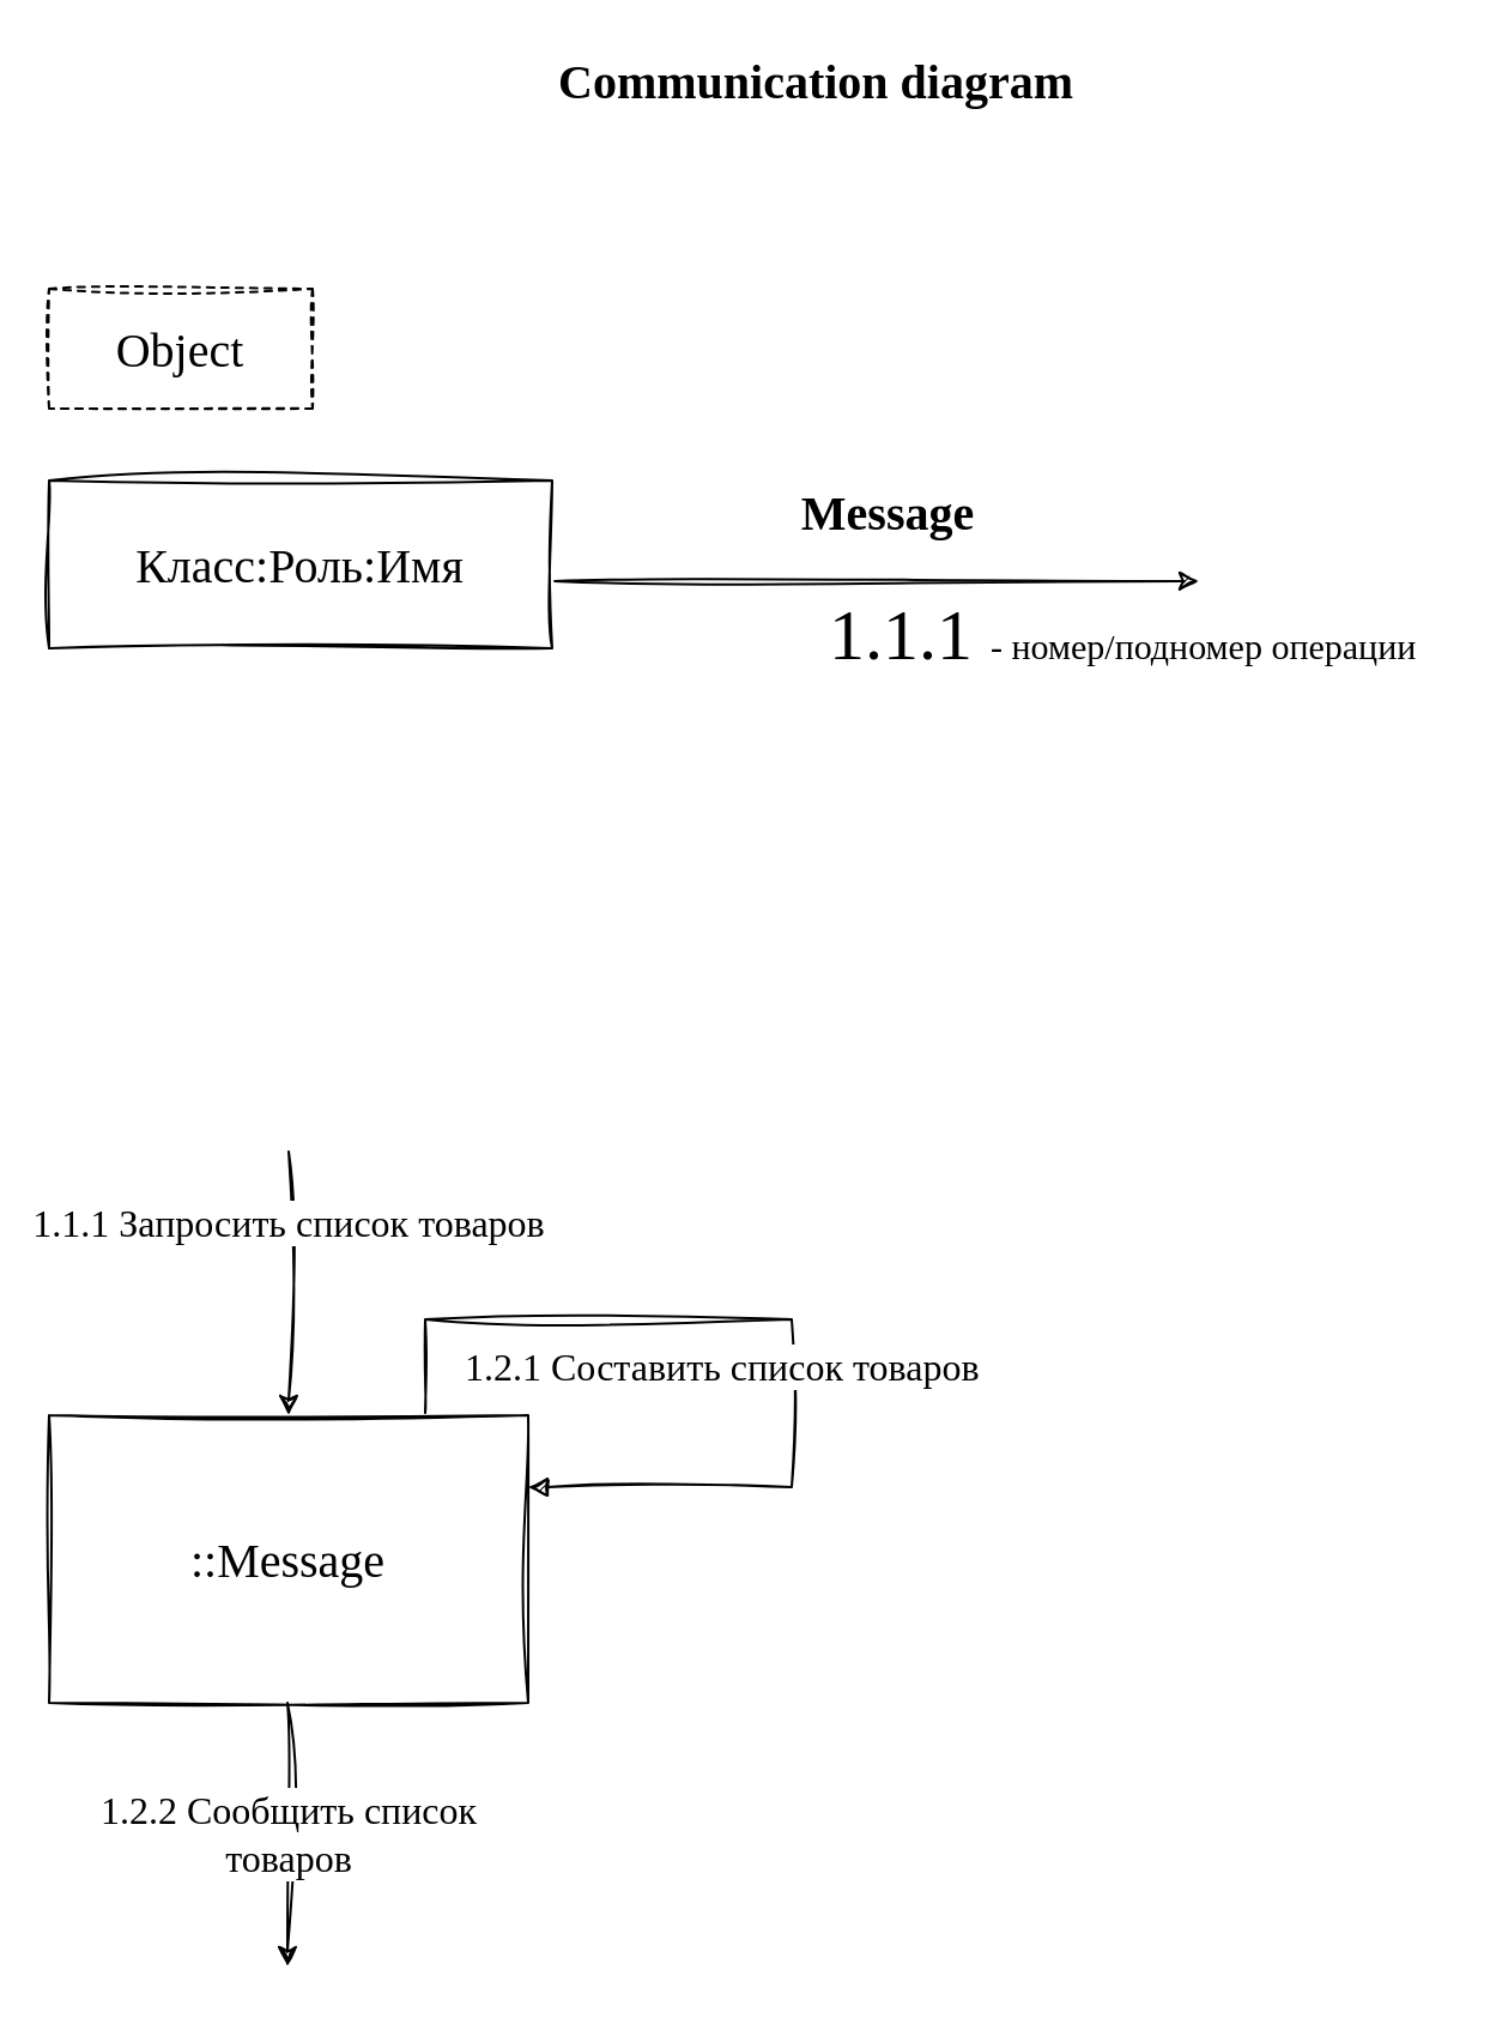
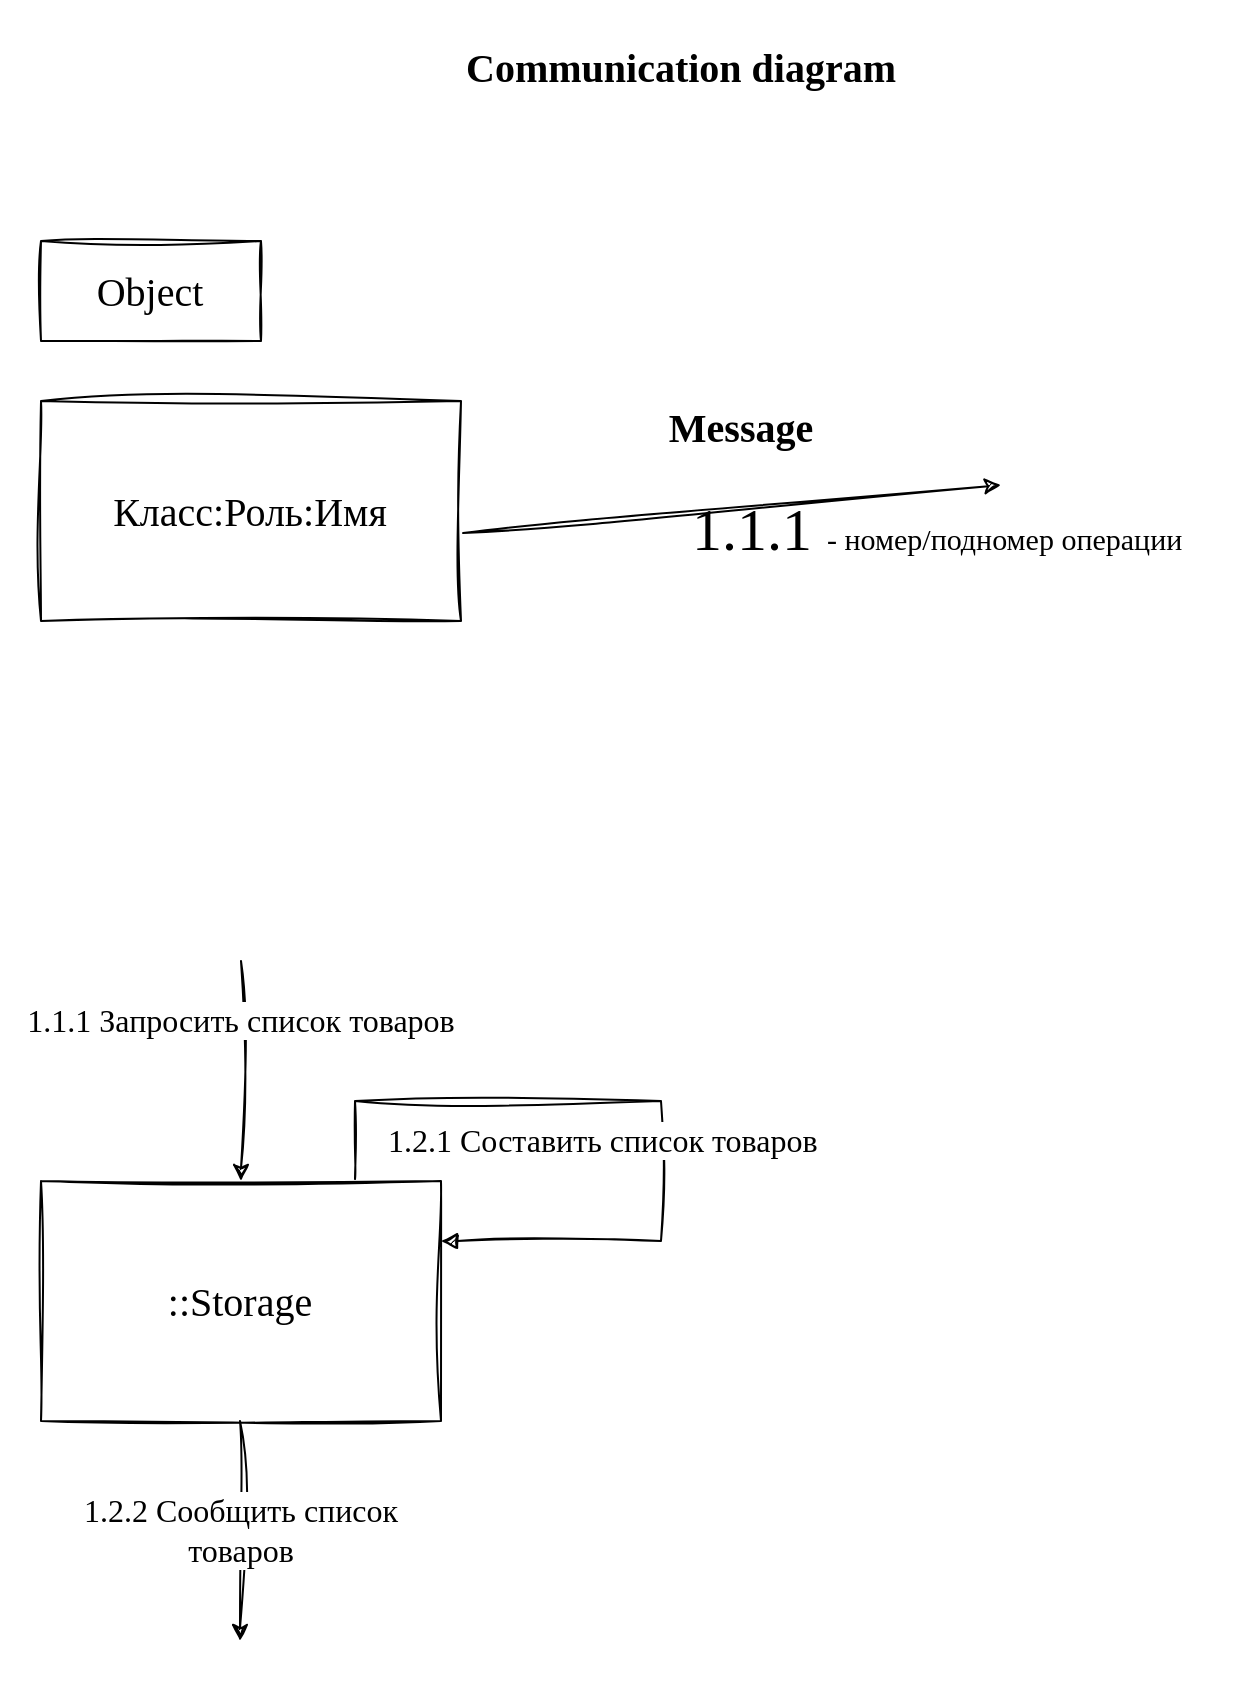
  <mxCell id="0" />
  <mxCell id="1" parent="0" />
- <mxCell id="2" value="Класс:Роль:Имя" style="html=1;whiteSpace=wrap;sketch=1;hachureGap=4;jiggle=2;curveFitting=1;fontFamily=Architects Daughter;fontSource=https%3A%2F%2Ffonts.googleapis.com%2Fcss%3Ffamily%3DArchitects%2BDaughter;fontSize=20;" vertex="1" parent="1"><mxGeometry x="20" y="200" width="210" height="70" as="geometry" /></mxCell>
+ <mxCell id="2" value="Класс:Роль:Имя" style="html=1;whiteSpace=wrap;sketch=1;hachureGap=4;jiggle=2;curveFitting=1;fontFamily=Architects Daughter;fontSource=https%3A%2F%2Ffonts.googleapis.com%2Fcss%3Ffamily%3DArchitects%2BDaughter;fontSize=20;" vertex="1" parent="1"><mxGeometry x="20" y="200" width="210" height="110" as="geometry" /></mxCell>
  <mxCell id="3" value="Communication diagram" style="text;align=center;fontStyle=1;verticalAlign=middle;spacingLeft=3;spacingRight=3;strokeColor=none;rotatable=0;points=[[0,0.5],[1,0.5]];portConstraint=eastwest;html=1;fontSize=20;fontFamily=Architects Daughter;" vertex="1" parent="1"><mxGeometry x="300" y="20" width="80" height="26" as="geometry" /></mxCell>
- <mxCell id="4" value="Object" style="html=1;whiteSpace=wrap;sketch=1;hachureGap=4;jiggle=2;curveFitting=1;fontFamily=Architects Daughter;fontSource=https%3A%2F%2Ffonts.googleapis.com%2Fcss%3Ffamily%3DArchitects%2BDaughter;fontSize=20;dashed=1;" vertex="1" parent="1"><mxGeometry x="20" y="120" width="110" height="50" as="geometry" /></mxCell>
+ <mxCell id="4" value="Object" style="html=1;whiteSpace=wrap;sketch=1;hachureGap=4;jiggle=2;curveFitting=1;fontFamily=Architects Daughter;fontSource=https%3A%2F%2Ffonts.googleapis.com%2Fcss%3Ffamily%3DArchitects%2BDaughter;fontSize=20;" vertex="1" parent="1"><mxGeometry x="20" y="120" width="110" height="50" as="geometry" /></mxCell>
  <mxCell id="5" value="" style="endArrow=classic;html=1;rounded=0;sketch=1;hachureGap=4;jiggle=2;curveFitting=1;fontFamily=Architects Daughter;fontSource=https%3A%2F%2Ffonts.googleapis.com%2Fcss%3Ffamily%3DArchitects%2BDaughter;fontSize=16;exitX=1.005;exitY=0.6;exitDx=0;exitDy=0;exitPerimeter=0;" edge="1" parent="1" source="2"><mxGeometry width="50" height="50" relative="1" as="geometry"><mxPoint x="330" y="420" as="sourcePoint" /><mxPoint x="500" y="242" as="targetPoint" /></mxGeometry></mxCell>
  <mxCell id="6" value="&lt;font style=&quot;&quot;&gt;&lt;font style=&quot;font-size: 30px;&quot;&gt;1.1.1&amp;nbsp;&lt;/font&gt;&lt;font style=&quot;font-size: 15px;&quot;&gt;- &lt;/font&gt;&lt;/font&gt;&lt;font style=&quot;font-size: 15px;&quot;&gt;н&lt;/font&gt;&lt;font style=&quot;font-size: 15px;&quot;&gt;омер/&lt;/font&gt;&lt;font style=&quot;font-size: 15px;&quot;&gt;подномер операции&amp;nbsp;&lt;/font&gt;" style="text;strokeColor=none;fillColor=none;align=left;verticalAlign=top;spacingLeft=4;spacingRight=4;overflow=hidden;rotatable=0;points=[[0,0.5],[1,0.5]];portConstraint=eastwest;whiteSpace=wrap;html=1;fontSize=30;fontFamily=Architects Daughter;" vertex="1" parent="1"><mxGeometry x="340" y="240" width="260" height="120" as="geometry" /></mxCell>
  <mxCell id="7" value="Message" style="text;align=center;fontStyle=1;verticalAlign=middle;spacingLeft=3;spacingRight=3;strokeColor=none;rotatable=0;points=[[0,0.5],[1,0.5]];portConstraint=eastwest;html=1;fontSize=20;fontFamily=Architects Daughter;" vertex="1" parent="1"><mxGeometry x="330" y="200" width="80" height="26" as="geometry" /></mxCell>
- <mxCell id="8" value="::Message" style="html=1;whiteSpace=wrap;sketch=1;hachureGap=4;jiggle=2;curveFitting=1;fontFamily=Architects Daughter;fontSource=https%3A%2F%2Ffonts.googleapis.com%2Fcss%3Ffamily%3DArchitects%2BDaughter;fontSize=20;" vertex="1" parent="1"><mxGeometry x="20" y="590" width="200" height="120" as="geometry" /></mxCell>
+ <mxCell id="8" value="::Storage" style="html=1;whiteSpace=wrap;sketch=1;hachureGap=4;jiggle=2;curveFitting=1;fontFamily=Architects Daughter;fontSource=https%3A%2F%2Ffonts.googleapis.com%2Fcss%3Ffamily%3DArchitects%2BDaughter;fontSize=20;" vertex="1" parent="1"><mxGeometry x="20" y="590" width="200" height="120" as="geometry" /></mxCell>
  <mxCell id="9" value="1.1.1 Запросить список товаров" style="endArrow=classic;html=1;rounded=0;sketch=1;hachureGap=4;jiggle=2;curveFitting=1;fontFamily=Architects Daughter;fontSource=https%3A%2F%2Ffonts.googleapis.com%2Fcss%3Ffamily%3DArchitects%2BDaughter;fontSize=16;entryX=0.5;entryY=0;entryDx=0;entryDy=0;" edge="1" parent="1" target="8"><mxGeometry x="-0.455" width="50" height="50" relative="1" as="geometry"><mxPoint x="120" y="480" as="sourcePoint" /><mxPoint x="380" y="400" as="targetPoint" /><mxPoint as="offset" /></mxGeometry></mxCell>
  <mxCell id="10" value="1.2.2 Сообщить список&lt;br&gt;товаров" style="endArrow=classic;html=1;rounded=0;sketch=1;hachureGap=4;jiggle=2;curveFitting=1;fontFamily=Architects Daughter;fontSource=https%3A%2F%2Ffonts.googleapis.com%2Fcss%3Ffamily%3DArchitects%2BDaughter;fontSize=16;entryX=0.5;entryY=0;entryDx=0;entryDy=0;" edge="1" parent="1"><mxGeometry width="50" height="50" relative="1" as="geometry"><mxPoint x="119.5" y="710" as="sourcePoint" /><mxPoint x="119.5" y="820" as="targetPoint" /></mxGeometry></mxCell>
  <mxCell id="11" value="1.2.1 Составить список товаров" style="html=1;align=left;spacingLeft=2;endArrow=block;rounded=0;edgeStyle=orthogonalEdgeStyle;curved=0;rounded=0;sketch=1;hachureGap=4;jiggle=2;curveFitting=1;fontFamily=Architects Daughter;fontSource=https%3A%2F%2Ffonts.googleapis.com%2Fcss%3Ffamily%3DArchitects%2BDaughter;fontSize=16;entryX=1;entryY=0.25;entryDx=0;entryDy=0;exitX=0.785;exitY=-0.008;exitDx=0;exitDy=0;exitPerimeter=0;" edge="1" target="8" parent="1" source="8"><mxGeometry x="-0.898" y="-13" relative="1" as="geometry"><mxPoint x="250" y="560" as="sourcePoint" /><Array as="points"><mxPoint x="177" y="550" /><mxPoint x="330" y="550" /><mxPoint x="330" y="620" /></Array><mxPoint x="255" y="590" as="targetPoint" /><mxPoint as="offset" /></mxGeometry></mxCell>
